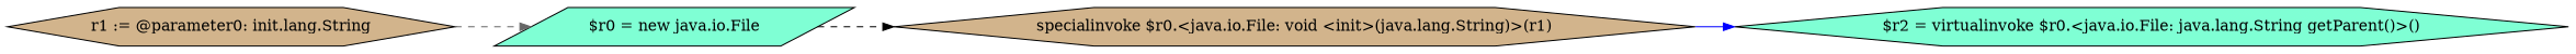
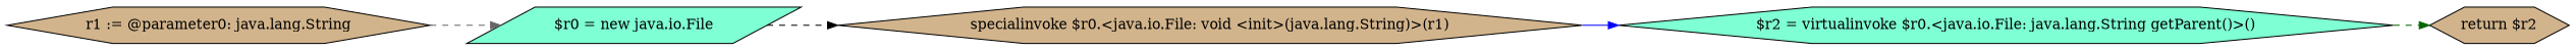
  digraph {
    rankdir=LR
    node [fillcolor=tan shape=hexagon style=filled]
    edge [style=dashed]
    "$r0 = new java.io.File" [fillcolor=aquamarine shape=parallelogram]
-   "r1 := @parameter0: java.lang.String" [label="r1 := @parameter0: init.lang.String"]
+   "r1 := @parameter0: java.lang.String"
    "specialinvoke $r0.<java.io.File: void <init>(java.lang.String)>(r1)"
    "$r2 = virtualinvoke $r0.<java.io.File: java.lang.String getParent()>()" [fillcolor=aquamarine]
+   "return $r2"
    "$r0 = new java.io.File" -> "specialinvoke $r0.<java.io.File: void <init>(java.lang.String)>(r1)" [color=black]
    "r1 := @parameter0: java.lang.String" -> "$r0 = new java.io.File" [color=gray40]
    "specialinvoke $r0.<java.io.File: void <init>(java.lang.String)>(r1)" -> "$r2 = virtualinvoke $r0.<java.io.File: java.lang.String getParent()>()" [color=blue style=solid]
+   "$r2 = virtualinvoke $r0.<java.io.File: java.lang.String getParent()>()" -> "return $r2" [color=darkgreen]
  }
